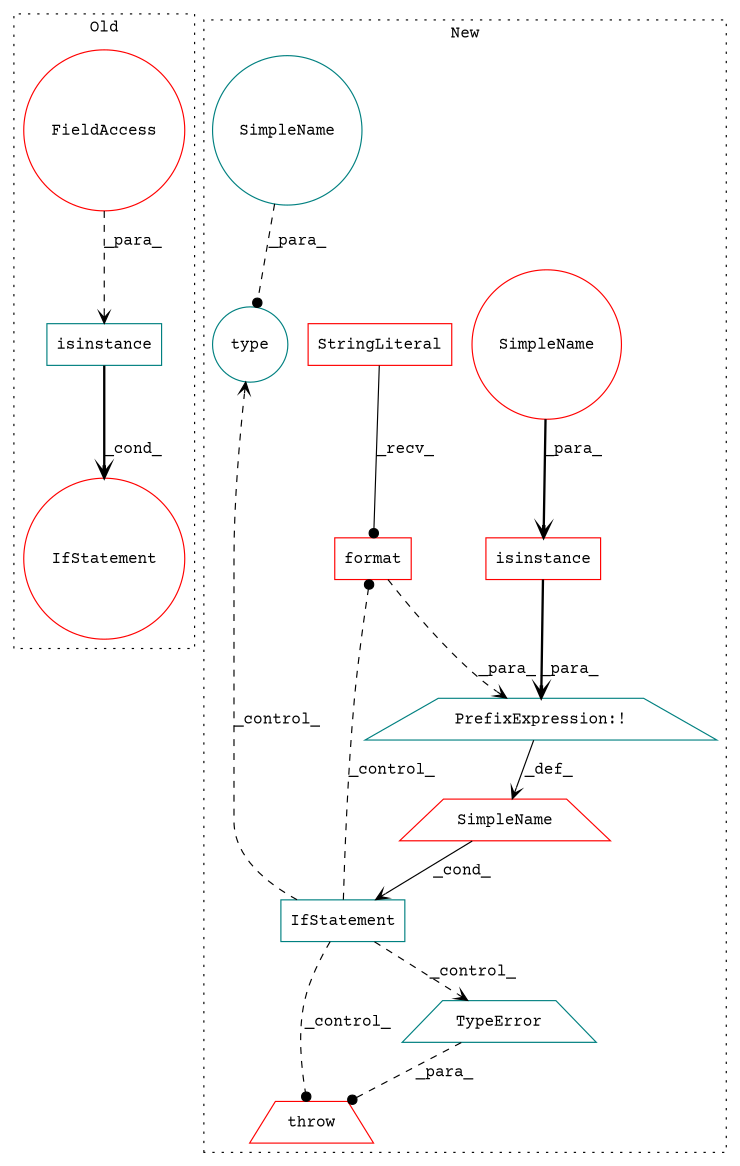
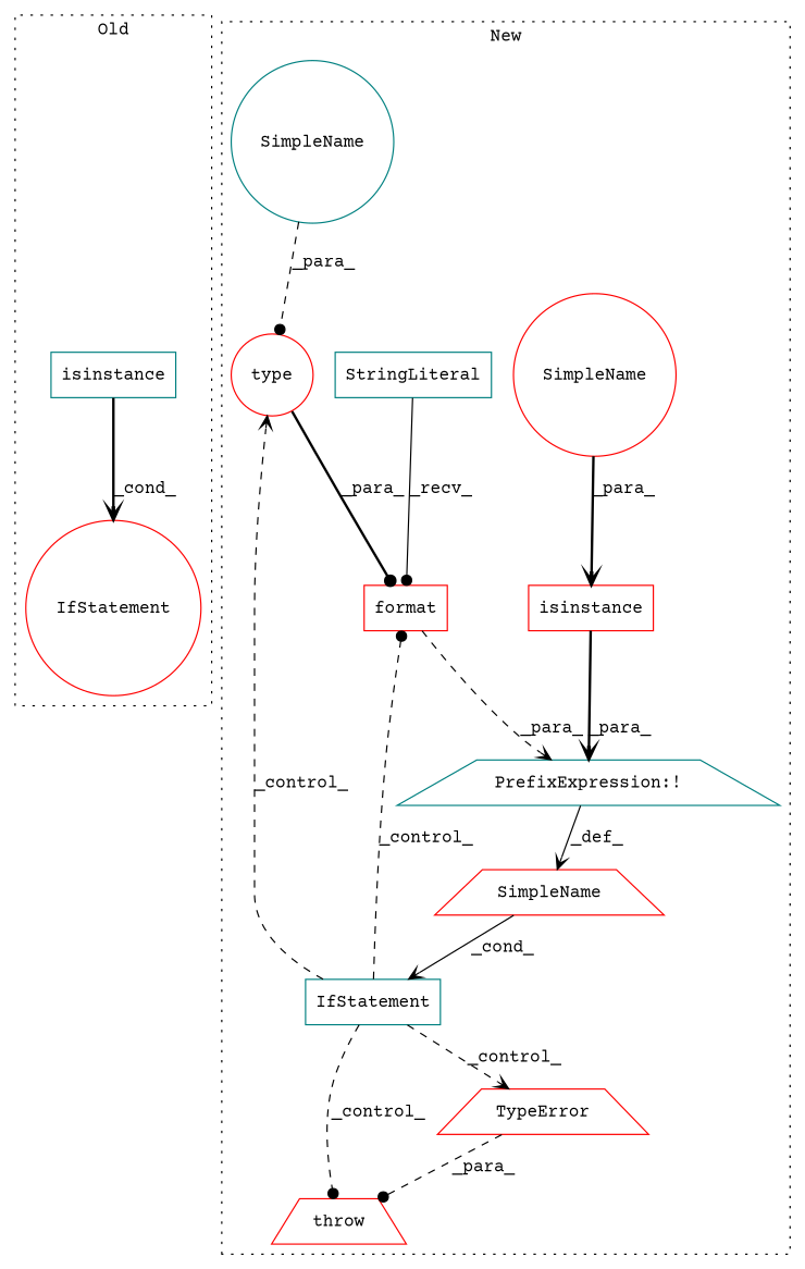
  digraph {
    fontname="Courier Prime"
    node [a=32 color=red fontname="Courier Prime" l="11,1" shape=box]
    edge [arrowhead=vee fontname="Courier Prime" style=dashed]
    n1 [color=teal label=isinstance s="4577,4612"]
    n2 [a=25 l="4,2" label=IfStatement s="4572,4613" shape=circle]
-   n3 [a=22 l=13 label=FieldAccess s=4599 shape=circle]
-   n4 [color=teal l="5,1" label=type s="4976,4986" shape=circle]
+   n4 [l="5,1" label=type s="4976,4986" shape=circle]
    n5 [a=25 color=teal l="4,2" label=IfStatement s="4856,4899"]
    n6 [a=42 label=SimpleName shape=trapezium l=""]
    n7 [a=53 l=6 label=throw s=4909 shape=trapezium]
    n8 [label=isinstance s="4861,4881"]
    n9 [a=38 color=teal l=1 label="PrefixExpression:!" s=4860 shape=trapezium]
    n10 [l="7,1" label=format s="4969,4987"]
-   n11 [a=45 l=43 label=StringLiteral s=4925]
-   n12 [color=teal l="10,1" label=TypeError s="4915,4988" shape=trapezium]
+   n11 [a=45 color=teal l=43 label=StringLiteral s=4925]
+   n12 [l="10,1" label=TypeError s="4915,4988" shape=trapezium]
    n13 [a=42 l=5 label=SimpleName s=4872 shape=circle]
    n14 [a=42 color=teal l=5 label=SimpleName s=4981 shape=circle]
    subgraph cluster_1 {
      label=Old
      style=dotted
      n1
      n2
-     n3
    }
    subgraph cluster_2 {
      label=New
      style=dotted
      n4
      n5
      n6
      n7
      n8
      n9
      n10
      n11
      n12
      n13
      n14
    }
    n1 -> n2 [label=_cond_ style=bold]
-   n3 -> n1 [label=_para_]
+   n4 -> n10 [arrowhead=dot label=_para_ style=bold]
    n5 -> n4 [label=_control_]
    n5 -> n7 [arrowhead=dot label=_control_]
    n5 -> n10 [arrowhead=dot label=_control_]
    n5 -> n12 [label=_control_]
    n6 -> n5 [label=_cond_ style=solid]
    n8 -> n9 [label=_para_ style=bold]
    n9 -> n6 [label=_def_ style=solid]
    n10 -> n9 [label=_para_]
    n11 -> n10 [arrowhead=dot label=_recv_ style=solid]
    n12 -> n7 [arrowhead=dot label=_para_]
    n13 -> n8 [label=_para_ style=bold]
    n14 -> n4 [arrowhead=dot label=_para_]
  }
